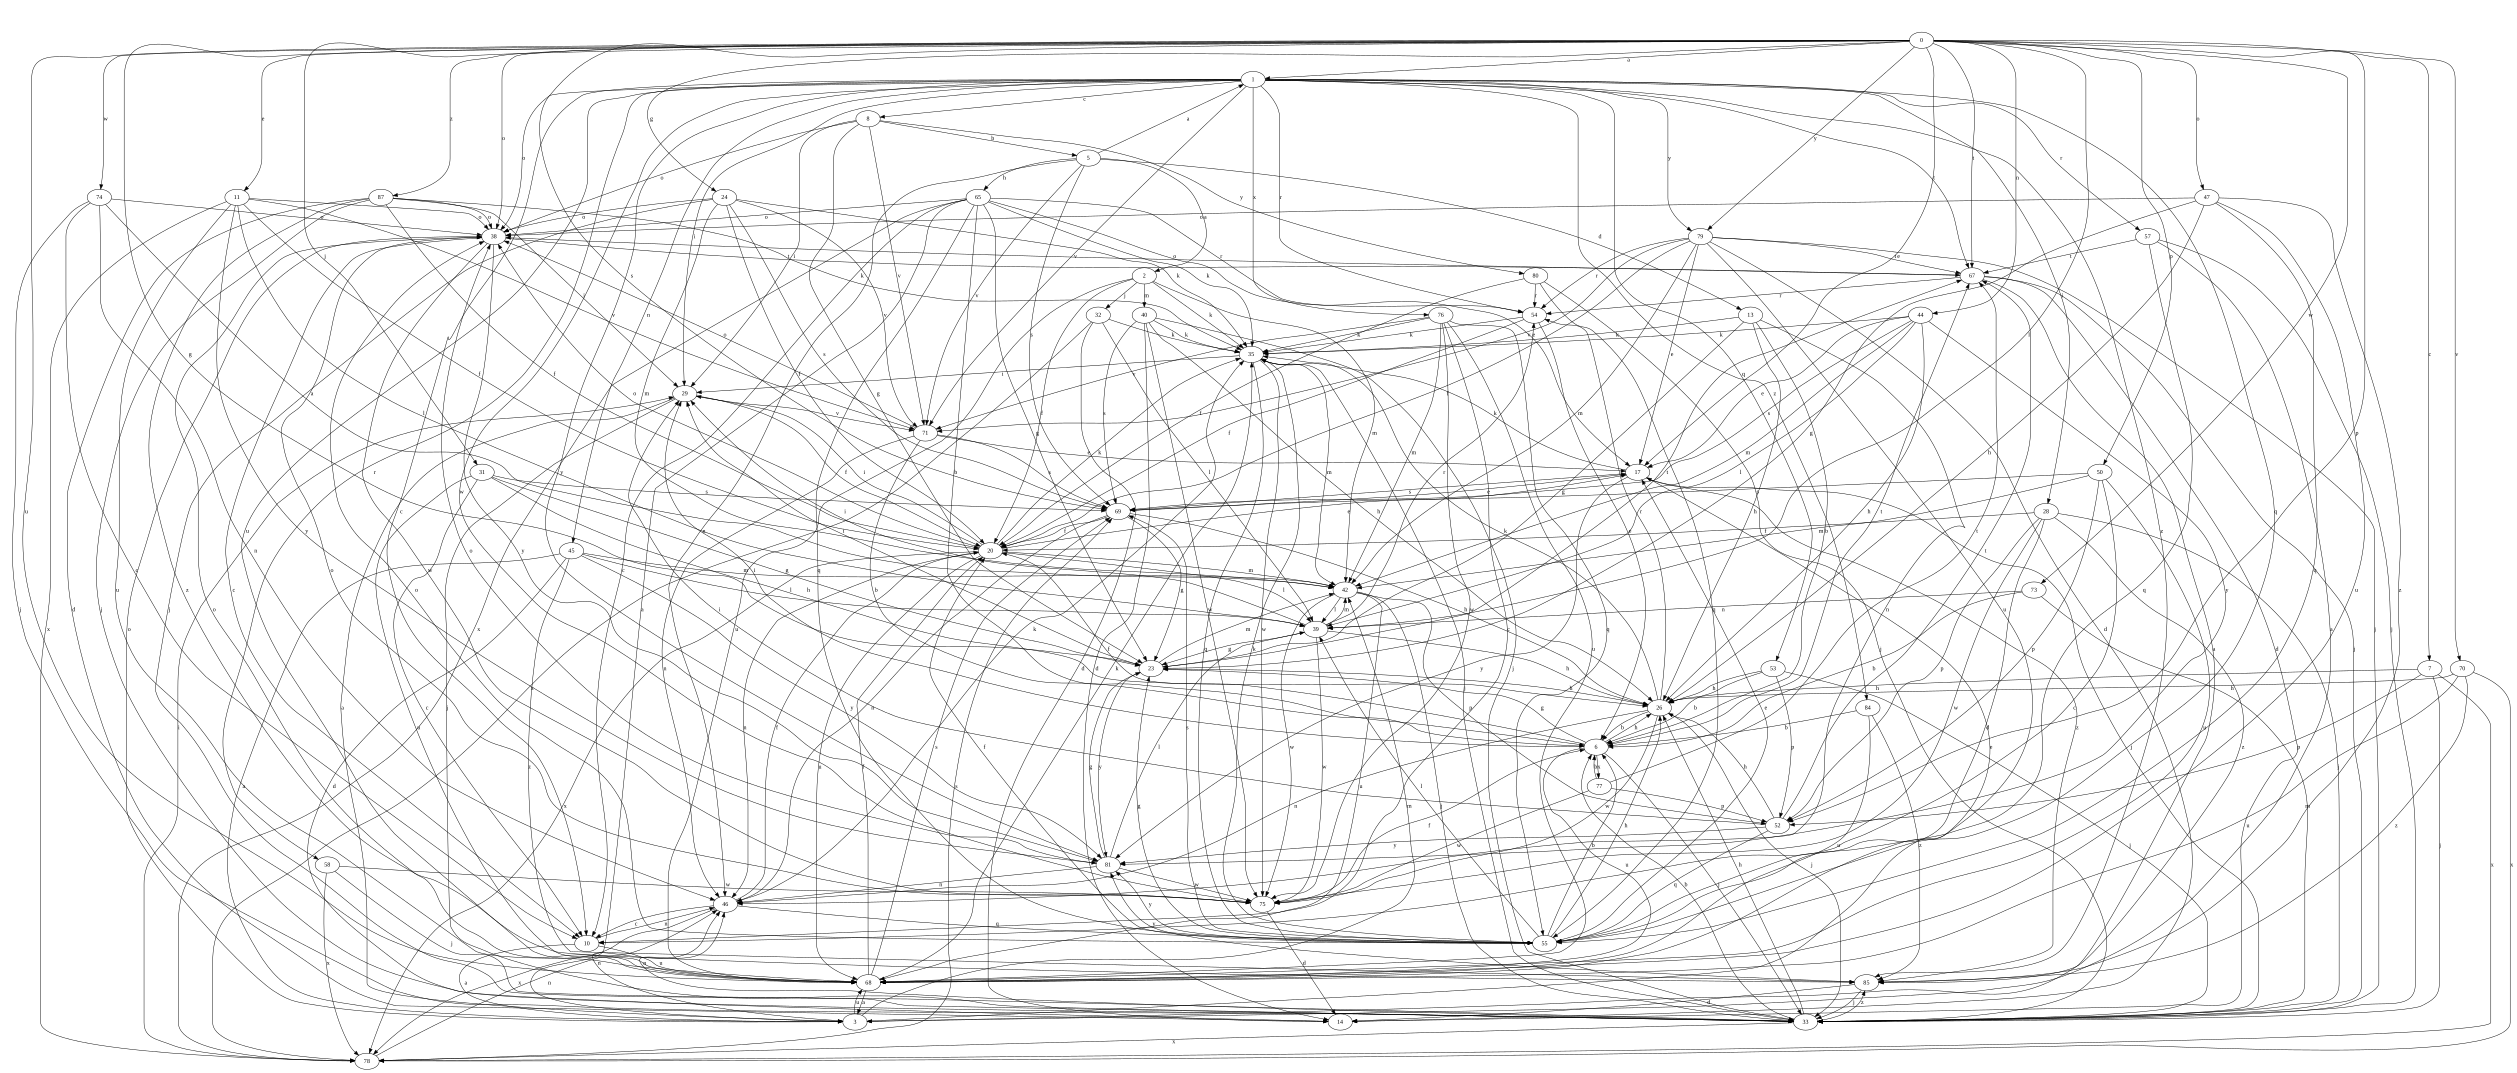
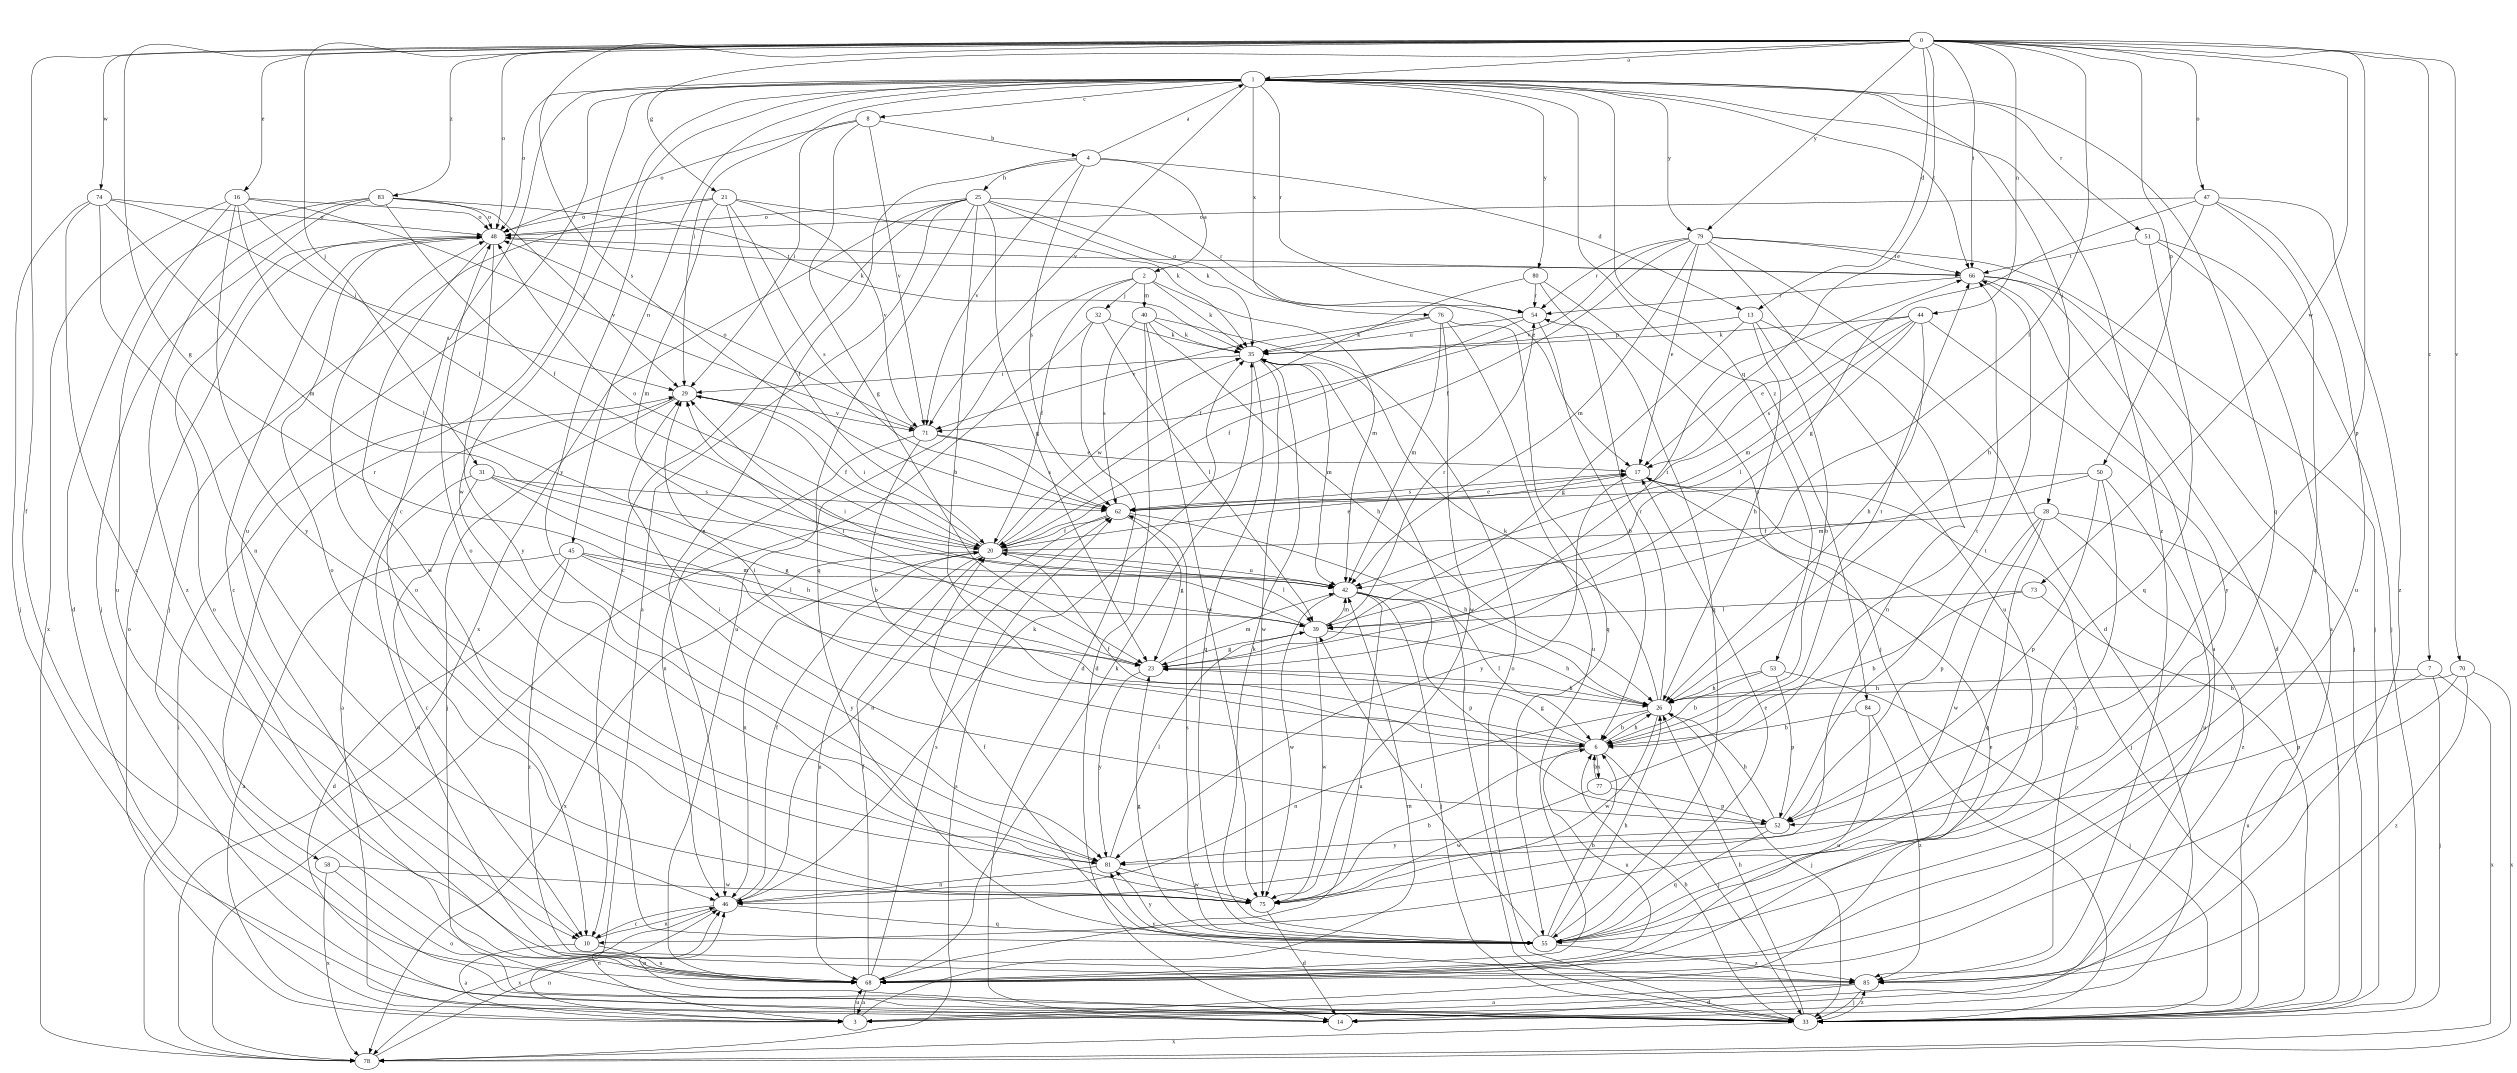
  strict digraph {
    fontname="Liberation Serif"
    node [fontname="Liberation Serif"]
    edge [fontname="Liberation Serif"]
    0
    1
    7
    13
-   16 [label=11]
+   16
    17
-   21 [label=24]
+   21
    23
    31
    39
    44
    47
-   48 [label=38]
+   48
    50
    52
-   62 [label=69]
-   66 [label=67]
+   62
+   66
    68
    70
    73
    74
    79
-   83 [label=87]
+   83
    8
    10
    28
    29
    45
    53
    55
-   57
+   57 [label=51]
    58
    n33 [label=54]
    71
    75
    76
    80
    81
    84
    85
    26
    33
    78
    35
    46
    6
    20
    42
    3
    14
-   4 [label=5]
+   4
    2
    32
    40
-   25 [label=65]
+   25
    77
    0 -> 1 [label=a]
    0 -> 7 [label=c]
+   0 -> 13 [label=d]
    0 -> 16 [label=e]
    0 -> 17 [label=e]
    0 -> 21 [label=g]
    0 -> 23 [label=g]
    0 -> 31 [label=j]
    0 -> 39 [label=l]
    0 -> 44 [label=n]
    0 -> 47 [label=o]
    0 -> 48 [label=o]
    0 -> 50 [label=p]
    0 -> 52 [label=p]
    0 -> 62 [label=s]
    0 -> 66 [label=t]
-   0 -> 68 [label=u]
+   0 -> 68 [label=f]
    0 -> 70 [label=v]
    0 -> 73 [label=w]
    0 -> 74 [label=w]
    0 -> 79 [label=y]
    0 -> 83 [label=z]
    1 -> 48 [label=o]
    1 -> 66 [label=t]
    1 -> 68 [label=u]
    1 -> 79 [label=y]
    1 -> 8 [label=c]
    1 -> 10 [label=c]
    1 -> 28 [label=i]
    1 -> 29 [label=i]
    1 -> 45 [label=n]
    1 -> 53 [label=q]
    1 -> 55 [label=q]
    1 -> 57 [label=r]
    1 -> 58 [label=r]
    1 -> n33 [label=r]
    1 -> 71 [label=v]
    1 -> 75 [label=w]
    1 -> 76 [label=x]
-   8 -> 80 [label=y]
+   1 -> 80 [label=y]
    1 -> 81 [label=y]
    1 -> 84 [label=z]
    1 -> 85 [label=z]
    7 -> 52 [label=p]
    7 -> 26 [label=h]
    7 -> 33 [label=j]
    7 -> 78 [label=x]
    13 -> 23 [label=g]
    13 -> 26 [label=h]
-   13 -> 35 [label=k]
+   13 -> 35 [label=p]
    13 -> 46 [label=n]
    13 -> 6 [label=b]
    16 -> 39 [label=l]
    16 -> 48 [label=o]
    16 -> 68 [label=u]
    16 -> 71 [label=v]
    16 -> 81 [label=y]
    16 -> 78 [label=x]
    16 -> 20 [label=f]
    17 -> 62 [label=s]
    17 -> 81 [label=y]
    17 -> 85 [label=z]
    17 -> 33 [label=j]
-   17 -> 35 [label=k]
    21 -> 48 [label=o]
    21 -> 62 [label=s]
    21 -> 71 [label=v]
    21 -> 33 [label=j]
    21 -> 35 [label=k]
    21 -> 20 [label=f]
    21 -> 42 [label=m]
    23 -> 66 [label=t]
    23 -> 29 [label=i]
    23 -> 81 [label=y]
    23 -> 26 [label=h]
    23 -> 42 [label=m]
    31 -> 23 [label=g]
    31 -> 62 [label=s]
    31 -> 68 [label=u]
    31 -> 10 [label=c]
    31 -> 26 [label=h]
    39 -> 23 [label=g]
    39 -> 29 [label=i]
    39 -> n33 [label=r]
    39 -> 75 [label=w]
    39 -> 26 [label=h]
    39 -> 42 [label=m]
    44 -> 17 [label=e]
    44 -> 39 [label=l]
    44 -> 62 [label=s]
    44 -> 81 [label=y]
    44 -> 26 [label=h]
    44 -> 35 [label=k]
    44 -> 42 [label=m]
    47 -> 23 [label=g]
    47 -> 48 [label=o]
    47 -> 68 [label=u]
    47 -> 55 [label=q]
    47 -> 85 [label=z]
    47 -> 26 [label=h]
    48 -> 66 [label=t]
    48 -> 10 [label=c]
    48 -> 75 [label=w]
    48 -> 81 [label=y]
    50 -> 52 [label=p]
    50 -> 62 [label=s]
    50 -> 68 [label=u]
    50 -> 10 [label=c]
    50 -> 42 [label=m]
    52 -> 66 [label=t]
    52 -> 29 [label=i]
    52 -> 55 [label=q]
    52 -> 81 [label=y]
    52 -> 26 [label=h]
    62 -> 17 [label=e]
    62 -> 23 [label=g]
    62 -> 26 [label=h]
    62 -> 46 [label=n]
    62 -> 20 [label=f]
    66 -> 48 [label=o]
    66 -> n33 [label=r]
    66 -> 33 [label=j]
    66 -> 3 [label=a]
    66 -> 14 [label=d]
    68 -> 48 [label=o]
    68 -> 62 [label=s]
    68 -> 35 [label=k]
    68 -> 20 [label=f]
    68 -> 3 [label=a]
    70 -> 68 [label=u]
    70 -> 85 [label=z]
    70 -> 26 [label=h]
    70 -> 78 [label=x]
-   73 -> 39 [label=n]
-   73 -> 33 [label=m]
+   73 -> 39 [label=l]
+   73 -> 33 [label=j]
    73 -> 6 [label=b]
    74 -> 48 [label=o]
    74 -> 10 [label=c]
+   74 -> 29 [label=i]
    74 -> 33 [label=j]
    74 -> 46 [label=n]
-   74 -> 42 [label=a]
+   74 -> 42 [label=m]
    79 -> 17 [label=e]
    79 -> 66 [label=t]
    79 -> 68 [label=u]
    79 -> n33 [label=r]
    79 -> 71 [label=v]
    79 -> 33 [label=j]
    79 -> 20 [label=f]
    79 -> 42 [label=m]
    79 -> 14 [label=d]
    83 -> 48 [label=o]
    83 -> 29 [label=i]
    83 -> 85 [label=z]
    83 -> 33 [label=j]
    83 -> 35 [label=k]
    83 -> 20 [label=f]
    83 -> 14 [label=d]
    8 -> 23 [label=g]
    8 -> 48 [label=o]
    8 -> 29 [label=i]
    8 -> 71 [label=v]
    8 -> 4 [label=b]
    10 -> 68 [label=u]
    10 -> 46 [label=n]
    10 -> 3 [label=a]
    28 -> 52 [label=p]
-   28 -> 55 [label=d]
+   28 -> 55 [label=q]
    28 -> 75 [label=w]
    28 -> 85 [label=z]
    28 -> 33 [label=j]
    28 -> 20 [label=f]
    29 -> 71 [label=v]
    29 -> 33 [label=j]
    29 -> 20 [label=f]
    29 -> 3 [label=a]
    45 -> 39 [label=l]
    45 -> 81 [label=y]
    45 -> 85 [label=z]
    45 -> 42 [label=m]
    45 -> 3 [label=a]
    45 -> 14 [label=d]
    53 -> 52 [label=p]
    53 -> 26 [label=h]
    53 -> 33 [label=j]
    53 -> 6 [label=b]
    55 -> 17 [label=e]
    55 -> 23 [label=g]
    55 -> 39 [label=l]
    55 -> 48 [label=o]
    55 -> 62 [label=s]
    55 -> 81 [label=y]
+   55 -> 85 [label=z]
    55 -> 26 [label=h]
    55 -> 35 [label=k]
    55 -> 6 [label=b]
    55 -> 20 [label=f]
    57 -> 66 [label=t]
    57 -> 55 [label=q]
    57 -> 33 [label=j]
    57 -> 3 [label=a]
    58 -> 75 [label=w]
-   58 -> 33 [label=j]
+   58 -> 33 [label=o]
    58 -> 78 [label=x]
-   n33 -> 35 [label=k]
-   n33 -> 6 [label=e]
+   n33 -> 35 [label=u]
+   n33 -> 6 [label=b]
    n33 -> 20 [label=f]
    71 -> 17 [label=e]
    71 -> 48 [label=o]
    71 -> 62 [label=s]
    71 -> 46 [label=n]
    71 -> 6 [label=b]
    75 -> 48 [label=o]
-   75 -> 6 [label=f]
+   75 -> 6 [label=b]
    75 -> 14 [label=d]
    76 -> 68 [label=u]
-   76 -> 10 [label=c]
    76 -> 55 [label=q]
    76 -> 71 [label=v]
    76 -> 75 [label=w]
    76 -> 35 [label=k]
    76 -> 42 [label=m]
    80 -> 55 [label=q]
    80 -> n33 [label=r]
    80 -> 33 [label=j]
    80 -> 20 [label=f]
-   81 -> 23 [label=g]
    81 -> 39 [label=l]
    81 -> 48 [label=o]
    81 -> 75 [label=w]
    81 -> 46 [label=n]
    84 -> 68 [label=u]
    84 -> 85 [label=z]
    84 -> 6 [label=b]
    85 -> 81 [label=y]
    85 -> 33 [label=j]
+   85 -> 3 [label=a]
    85 -> 14 [label=d]
    26 -> n33 [label=r]
    26 -> 75 [label=w]
    26 -> 33 [label=j]
    26 -> 35 [label=k]
    26 -> 46 [label=n]
    26 -> 6 [label=b]
    33 -> 85 [label=z]
    33 -> 26 [label=h]
    33 -> 78 [label=x]
    33 -> 46 [label=n]
    33 -> 6 [label=b]
    78 -> 62 [label=s]
    78 -> 29 [label=i]
    78 -> 46 [label=n]
    35 -> 29 [label=i]
    35 -> 55 [label=q]
    35 -> 75 [label=w]
    35 -> 33 [label=j]
    35 -> 42 [label=m]
    46 -> 10 [label=c]
    46 -> 55 [label=q]
    46 -> 78 [label=x]
    46 -> 35 [label=k]
    46 -> 20 [label=f]
    6 -> 23 [label=g]
    6 -> 66 [label=t]
    6 -> 68 [label=u]
    6 -> 29 [label=i]
    6 -> 26 [label=h]
    6 -> 33 [label=j]
    6 -> 20 [label=f]
    6 -> 77 [label=x]
    20 -> 17 [label=e]
    20 -> 39 [label=l]
    20 -> 48 [label=o]
    20 -> 68 [label=u]
    20 -> 29 [label=i]
    20 -> 78 [label=x]
-   20 -> 35 [label=k]
+   20 -> 35 [label=w]
    20 -> 46 [label=n]
-   20 -> 42 [label=m]
-   42 -> 39 [label=l]
+   20 -> 42 [label=u]
+   42 -> 6 [label=l]
    42 -> 52 [label=p]
    42 -> 68 [label=u]
    42 -> 75 [label=w]
    42 -> 33 [label=j]
    3 -> 17 [label=e]
    3 -> 48 [label=o]
    3 -> 68 [label=u]
    3 -> 46 [label=n]
    3 -> 42 [label=m]
    4 -> 1 [label=a]
    4 -> 13 [label=d]
    4 -> 62 [label=s]
    4 -> 71 [label=v]
    4 -> 46 [label=n]
    4 -> 2 [label=a]
    4 -> 25 [label=h]
    2 -> 68 [label=u]
    2 -> 35 [label=k]
    2 -> 20 [label=f]
    2 -> 42 [label=m]
    2 -> 32 [label=j]
    2 -> 40 [label=m]
    32 -> 39 [label=l]
    32 -> 78 [label=x]
    32 -> 35 [label=k]
    32 -> 14 [label=d]
    40 -> 62 [label=s]
    40 -> 75 [label=w]
    40 -> 26 [label=h]
-   40 -> 33 [label=j]
+   40 -> 33 [label=o]
    40 -> 35 [label=k]
    40 -> 14 [label=d]
    25 -> 17 [label=e]
    25 -> 23 [label=g]
    25 -> 48 [label=o]
    25 -> 10 [label=c]
    25 -> 55 [label=q]
    25 -> n33 [label=r]
    25 -> 78 [label=x]
    25 -> 35 [label=k]
    25 -> 6 [label=b]
    25 -> 3 [label=a]
    77 -> 52 [label=p]
    77 -> 66 [label=t]
    77 -> 75 [label=w]
    77 -> 6 [label=b]
  }
